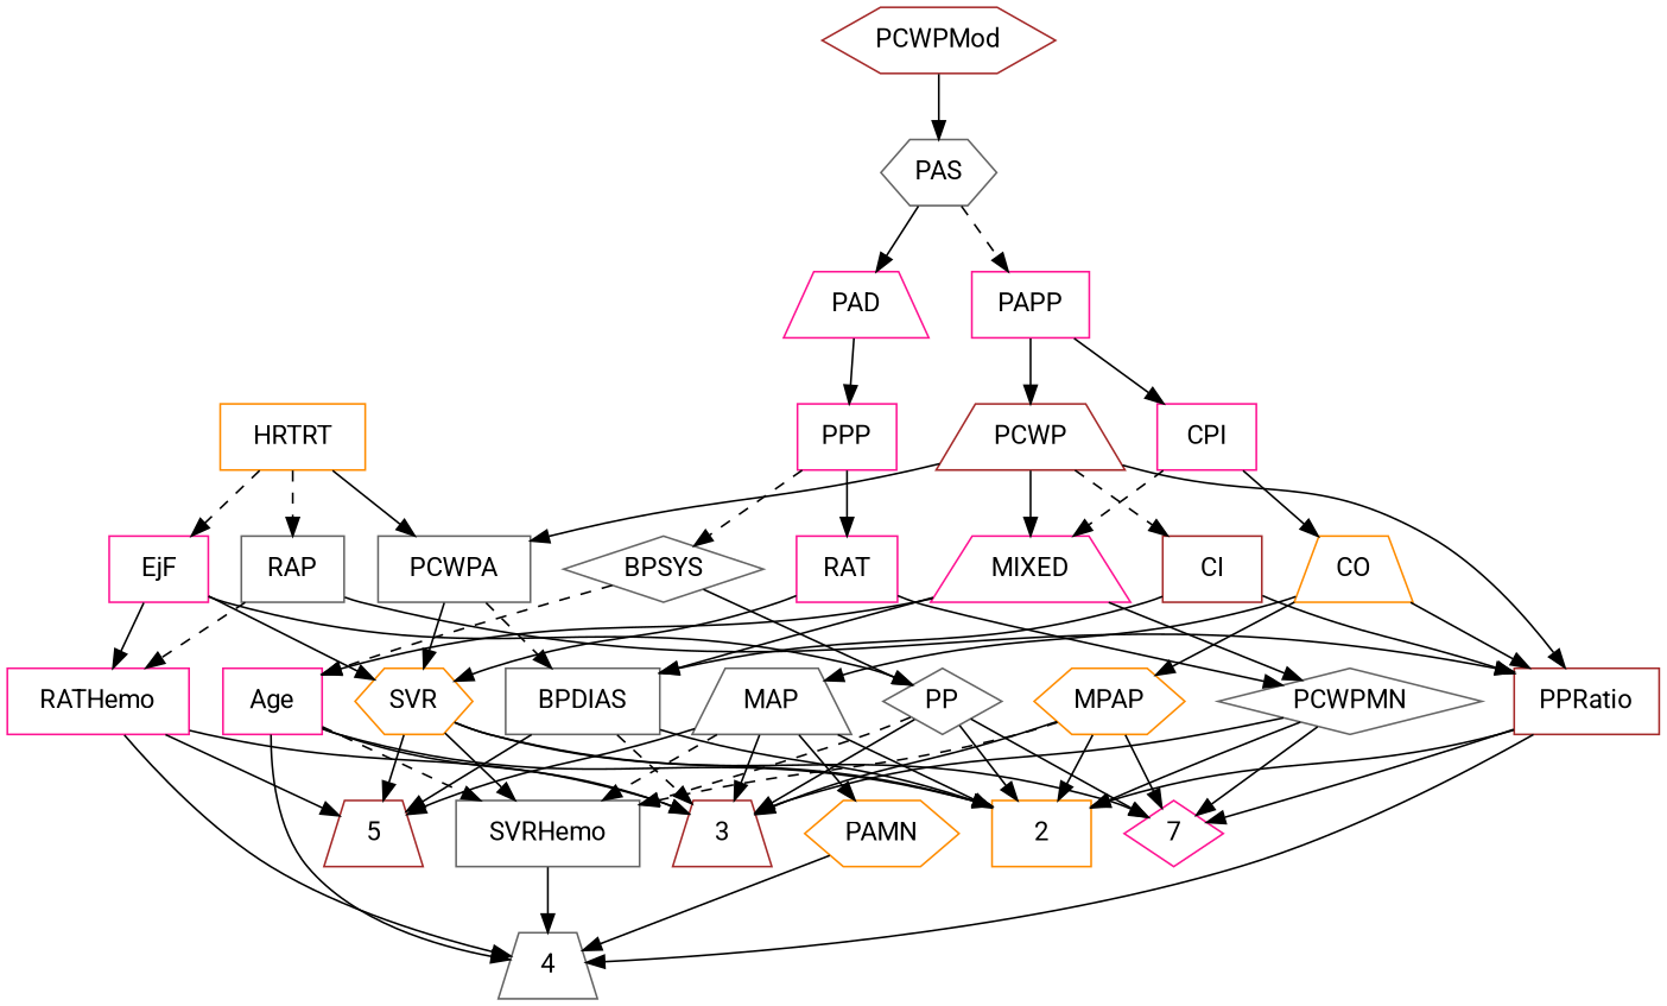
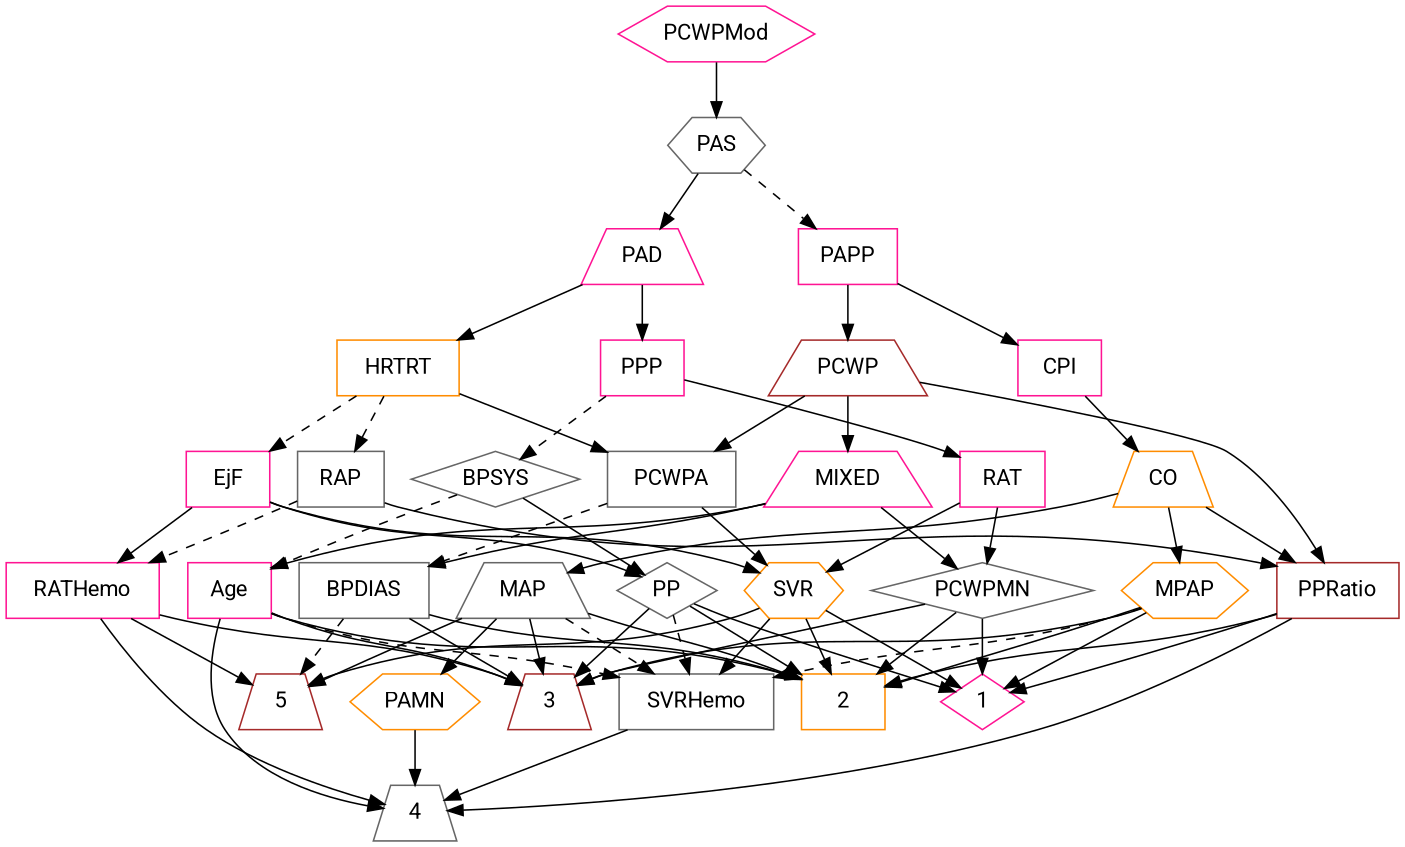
  strict digraph {
    fontname=Roboto
    node [color=deeppink fontname=Roboto shape=box]
    edge [fontname=Roboto style=solid]
-   1 [height=0.5 shape=diamond width=0.75 label=7]
+   1 [height=0.5 shape=diamond width=0.75]
    2 [color=darkorange height=0.5 width=0.75]
    3 [color=brown height=0.5 shape=trapezium width=0.75]
    4 [color=gray40 height=0.5 shape=trapezium width=0.75]
    5 [color=brown height=0.5 shape=trapezium width=0.75]
    Age [height=0.5 width=0.75]
    SVRHemo [color=gray40 height=0.5 width=1.3902]
    EjF [height=0.5 width=0.75]
    RATHemo [height=0.5 width=1.3721]
    SVR [color=darkorange height=0.5 shape=hexagon width=0.77632]
    PP [color=gray40 height=0.5 shape=diamond width=0.75]
    RAP [color=gray40 height=0.5 width=0.77632]
    PPRatio [color=brown height=0.5 width=1.1013]
    MIXED [height=0.5 shape=trapezium width=1.1193]
    PCWPMN [color=gray40 height=0.5 shape=diamond width=1.3902]
    BPDIAS [color=gray40 height=0.5 width=1.1735]
    MPAP [color=darkorange height=0.5 shape=hexagon width=0.97491]
    BPSYS [color=gray40 height=0.5 shape=diamond width=1.0471]
    PAD [height=0.5 shape=trapezium width=0.79437]
    PPP [height=0.5 width=0.75]
    HRTRT [color=darkorange height=0.5 width=1.1013]
    RAT [height=0.5 width=0.75827]
    PCWPA [color=gray40 height=0.5 width=1.1555]
    CO [color=darkorange height=0.5 shape=trapezium width=0.75]
    MAP [color=gray40 height=0.5 shape=trapezium width=0.84854]
    PAMN [color=darkorange height=0.5 shape=hexagon width=1.011]
    PAS [color=gray40 height=0.5 shape=hexagon width=0.75]
    PAPP [height=0.5 width=0.88464]
    CPI [height=0.5 width=0.75]
    PCWP [color=brown height=0.5 shape=trapezium width=0.97491]
-   CI [color=brown height=0.5 width=0.75]
-   PCWPMod [color=brown height=0.5 shape=hexagon width=1.4443]
+   PCWPMod [height=0.5 shape=hexagon width=1.4443]
    Age -> 2
    Age -> 3
    Age -> 4
    Age -> SVRHemo [style=dashed]
    SVRHemo -> 4
    EjF -> RATHemo
    EjF -> SVR
    EjF -> PP
    RATHemo -> 3
    RATHemo -> 4
    RATHemo -> 5
    SVR -> 1
    SVR -> 2
    SVR -> 5
    SVR -> SVRHemo
    PP -> 1
    PP -> 2
    PP -> 3
    PP -> SVRHemo [style=dashed]
    RAP -> RATHemo [style=dashed]
    RAP -> PPRatio
    PPRatio -> 1
    PPRatio -> 2
    PPRatio -> 4
    MIXED -> Age
    MIXED -> PCWPMN
    MIXED -> BPDIAS
    PCWPMN -> 1
    PCWPMN -> 2
    PCWPMN -> 3
    BPDIAS -> 2
-   BPDIAS -> 3 [style=dashed]
-   BPDIAS -> 5
+   BPDIAS -> 3
+   BPDIAS -> 5 [style=dashed]
    MPAP -> 1
    MPAP -> 2
    MPAP -> 3
    MPAP -> SVRHemo [style=dashed]
    BPSYS -> Age [style=dashed]
    BPSYS -> PP
    PAD -> PPP
+   PAD -> HRTRT
    PPP -> BPSYS [style=dashed]
    PPP -> RAT
    HRTRT -> EjF [style=dashed]
    HRTRT -> RAP [style=dashed]
    HRTRT -> PCWPA
    RAT -> SVR
    RAT -> PCWPMN
    PCWPA -> SVR
    PCWPA -> BPDIAS [style=dashed]
    CO -> PPRatio
    CO -> MPAP
    CO -> MAP
    MAP -> 2
    MAP -> 3
    MAP -> 5
    MAP -> SVRHemo [style=dashed]
    MAP -> PAMN
    PAMN -> 4
    PAS -> PAD
    PAS -> PAPP [style=dashed]
    PAPP -> CPI
    PAPP -> PCWP
-   CPI -> MIXED [style=dashed]
    CPI -> CO
    PCWP -> PPRatio
    PCWP -> MIXED
    PCWP -> PCWPA
-   PCWP -> CI [style=dashed]
-   CI -> PPRatio
-   CI -> BPDIAS
    PCWPMod -> PAS
  }
